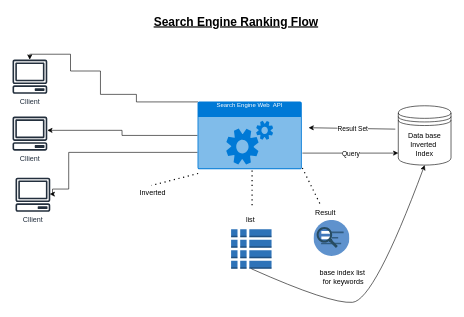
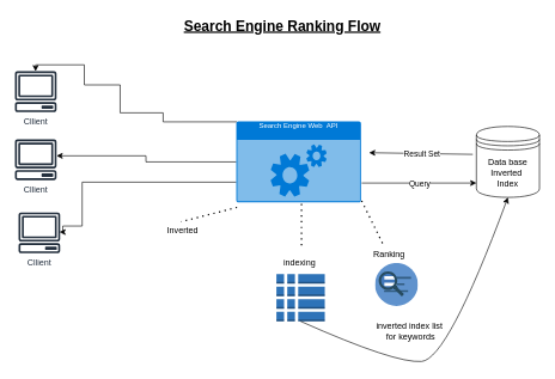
  <mxCell id="0" />
  <mxCell id="1" parent="0" />
  <mxCell id="2" value="Search Engine Ranking Flow" style="text;strokeColor=none;align=center;fillColor=none;html=1;verticalAlign=middle;whiteSpace=wrap;rounded=0;shadow=0;strokeWidth=4;perimeterSpacing=11;gradientColor=default;fontStyle=5;fontSize=20;horizontal=1;labelPosition=center;verticalLabelPosition=middle;" vertex="1" parent="1"><mxGeometry x="237" y="20" width="313" height="30" as="geometry" /></mxCell>
  <mxCell id="3" style="edgeStyle=orthogonalEdgeStyle;rounded=0;orthogonalLoop=1;jettySize=auto;html=1;exitX=0.005;exitY=0.005;exitDx=0;exitDy=0;exitPerimeter=0;" edge="1" parent="1" source="6" target="9"><mxGeometry relative="1" as="geometry"><mxPoint x="52.997" y="89.93" as="targetPoint" /><Array as="points"><mxPoint x="227" y="170" /><mxPoint x="227" y="157" /><mxPoint x="167" y="157" /><mxPoint x="167" y="118" /><mxPoint x="117" y="118" /><mxPoint x="117" y="90" /><mxPoint x="49" y="90" /></Array></mxGeometry></mxCell>
  <mxCell id="4" style="edgeStyle=orthogonalEdgeStyle;rounded=0;orthogonalLoop=1;jettySize=auto;html=1;exitX=0;exitY=0.75;exitDx=0;exitDy=0;exitPerimeter=0;entryX=0.984;entryY=0.48;entryDx=0;entryDy=0;entryPerimeter=0;" edge="1" parent="1" source="6" target="8"><mxGeometry relative="1" as="geometry"><mxPoint x="87.179" y="302.93" as="targetPoint" /><Array as="points"><mxPoint x="114" y="254" /><mxPoint x="114" y="315" /><mxPoint x="87" y="315" /><mxPoint x="87" y="323" /></Array></mxGeometry></mxCell>
  <mxCell id="5" style="edgeStyle=orthogonalEdgeStyle;rounded=0;orthogonalLoop=1;jettySize=auto;html=1;exitX=0;exitY=0.5;exitDx=0;exitDy=0;exitPerimeter=0;" edge="1" parent="1" source="6" target="7"><mxGeometry relative="1" as="geometry"><mxPoint x="98" y="233" as="targetPoint" /><Array as="points"><mxPoint x="203" y="225" /><mxPoint x="203" y="217" /></Array></mxGeometry></mxCell>
  <mxCell id="6" value="&lt;sup&gt;Search Engine Web&amp;nbsp; API&lt;/sup&gt;" style="html=1;whiteSpace=wrap;strokeColor=none;fillColor=#0079D6;labelPosition=center;verticalLabelPosition=middle;verticalAlign=top;align=center;fontSize=12;outlineConnect=0;spacingTop=-6;fontColor=#FFFFFF;sketch=0;shape=mxgraph.sitemap.services;" vertex="1" parent="1"><mxGeometry x="329" y="169" width="174" height="113.07" as="geometry" /></mxCell>
  <mxCell id="7" value="Cllient" style="sketch=0;outlineConnect=0;fontColor=#232F3E;gradientColor=none;fillColor=#232F3D;strokeColor=none;dashed=0;verticalLabelPosition=bottom;verticalAlign=top;align=center;html=1;fontSize=12;fontStyle=0;aspect=fixed;pointerEvents=1;shape=mxgraph.aws4.client;" vertex="1" parent="1"><mxGeometry x="20" y="194" width="58.5" height="57" as="geometry" /></mxCell>
  <mxCell id="8" value="Cllient" style="sketch=0;outlineConnect=0;fontColor=#232F3E;gradientColor=none;fillColor=#232F3D;strokeColor=none;dashed=0;verticalLabelPosition=bottom;verticalAlign=top;align=center;html=1;fontSize=12;fontStyle=0;aspect=fixed;pointerEvents=1;shape=mxgraph.aws4.client;" vertex="1" parent="1"><mxGeometry x="25" y="296" width="58.5" height="57" as="geometry" /></mxCell>
  <mxCell id="9" value="Cllient" style="sketch=0;outlineConnect=0;fontColor=#232F3E;gradientColor=none;fillColor=#232F3D;strokeColor=none;dashed=0;verticalLabelPosition=bottom;verticalAlign=top;align=center;html=1;fontSize=12;fontStyle=0;aspect=fixed;pointerEvents=1;shape=mxgraph.aws4.client;" vertex="1" parent="1"><mxGeometry x="20" y="99" width="58.5" height="57" as="geometry" /></mxCell>
  <mxCell id="10" value="Data base&lt;br&gt;Inverted&amp;nbsp;&lt;br&gt;Index" style="shape=datastore;whiteSpace=wrap;html=1;" vertex="1" parent="1"><mxGeometry x="664" y="176" width="88" height="99" as="geometry" /></mxCell>
  <mxCell id="11" value="" style="endArrow=none;dashed=1;html=1;dashPattern=1 3;strokeWidth=2;rounded=0;" edge="1" parent="1"><mxGeometry width="50" height="50" relative="1" as="geometry"><mxPoint x="420" y="342" as="sourcePoint" /><mxPoint x="420" y="279" as="targetPoint" /></mxGeometry></mxCell>
  <mxCell id="12" value="" style="endArrow=classic;html=1;rounded=0;" edge="1" parent="1"><mxGeometry relative="1" as="geometry"><mxPoint x="504" y="255" as="sourcePoint" /><mxPoint x="664" y="255" as="targetPoint" /></mxGeometry></mxCell>
  <mxCell id="13" value="Query" style="edgeLabel;resizable=0;html=1;align=center;verticalAlign=middle;" connectable="0" vertex="1" parent="12"><mxGeometry relative="1" as="geometry" /></mxCell>
  <mxCell id="14" value="" style="endArrow=classic;html=1;rounded=0;entryX=1.065;entryY=0.386;entryDx=0;entryDy=0;entryPerimeter=0;" edge="1" parent="1" target="6"><mxGeometry relative="1" as="geometry"><mxPoint x="659" y="215" as="sourcePoint" /><mxPoint x="555" y="215" as="targetPoint" /></mxGeometry></mxCell>
  <mxCell id="15" value="Result Set" style="edgeLabel;resizable=0;html=1;align=center;verticalAlign=middle;" connectable="0" vertex="1" parent="14"><mxGeometry relative="1" as="geometry" /></mxCell>
  <mxCell id="16" value="Inverted" style="text;html=1;align=center;verticalAlign=middle;resizable=0;points=[];autosize=1;strokeColor=none;fillColor=none;" vertex="1" parent="1"><mxGeometry x="216" y="308" width="76" height="26" as="geometry" /></mxCell>
  <mxCell id="17" value="" style="endArrow=none;dashed=1;html=1;dashPattern=1 3;strokeWidth=2;rounded=0;" edge="1" parent="1"><mxGeometry width="50" height="50" relative="1" as="geometry"><mxPoint x="330" y="289" as="sourcePoint" /><mxPoint x="252" y="309" as="targetPoint" /></mxGeometry></mxCell>
  <mxCell id="18" value="" style="outlineConnect=0;dashed=0;verticalLabelPosition=bottom;verticalAlign=top;align=center;html=1;shape=mxgraph.aws3.global_secondary_index;fillColor=#2E73B8;gradientColor=none;" vertex="1" parent="1"><mxGeometry x="385" y="382" width="67.5" height="66" as="geometry" /></mxCell>
- <mxCell id="19" value="list" style="text;html=1;align=center;verticalAlign=middle;resizable=0;points=[];autosize=1;strokeColor=none;fillColor=none;" vertex="1" parent="1"><mxGeometry x="385" y="353" width="63" height="26" as="geometry" /></mxCell>
+ <mxCell id="19" value="indexing" style="text;html=1;align=center;verticalAlign=middle;resizable=0;points=[];autosize=1;strokeColor=none;fillColor=none;" vertex="1" parent="1"><mxGeometry x="385" y="353" width="63" height="26" as="geometry" /></mxCell>
  <mxCell id="20" value="" style="image;aspect=fixed;perimeter=ellipsePerimeter;html=1;align=center;shadow=0;dashed=0;fontColor=#4277BB;labelBackgroundColor=default;fontSize=12;spacingTop=3;image=img/lib/ibm/miscellaneous/retrieve_rank.svg;" vertex="1" parent="1"><mxGeometry x="523" y="367" width="60" height="60" as="geometry" /></mxCell>
  <mxCell id="21" value="" style="endArrow=none;dashed=1;html=1;dashPattern=1 3;strokeWidth=2;rounded=0;" edge="1" parent="1"><mxGeometry width="50" height="50" relative="1" as="geometry"><mxPoint x="533" y="339" as="sourcePoint" /><mxPoint x="503" y="278" as="targetPoint" /></mxGeometry></mxCell>
- <mxCell id="22" value="Result" style="text;html=1;align=center;verticalAlign=middle;resizable=0;points=[];autosize=1;strokeColor=none;fillColor=none;" vertex="1" parent="1"><mxGeometry x="511" y="341" width="62" height="26" as="geometry" /></mxCell>
+ <mxCell id="22" value="Ranking" style="text;html=1;align=center;verticalAlign=middle;resizable=0;points=[];autosize=1;strokeColor=none;fillColor=none;" vertex="1" parent="1"><mxGeometry x="511" y="341" width="62" height="26" as="geometry" /></mxCell>
  <mxCell id="23" value="" style="curved=1;endArrow=classic;html=1;rounded=0;entryX=0.5;entryY=1;entryDx=0;entryDy=0;exitX=0.5;exitY=1;exitDx=0;exitDy=0;exitPerimeter=0;" edge="1" parent="1" source="18" target="10"><mxGeometry width="50" height="50" relative="1" as="geometry"><mxPoint x="405" y="524" as="sourcePoint" /><mxPoint x="313" y="260" as="targetPoint" /><Array as="points"><mxPoint x="551" y="507" /><mxPoint x="624" y="501" /></Array></mxGeometry></mxCell>
- <mxCell id="24" value="base index list&amp;nbsp;&lt;br&gt;for keywords" style="text;html=1;align=center;verticalAlign=middle;resizable=0;points=[];autosize=1;strokeColor=none;fillColor=none;" vertex="1" parent="1"><mxGeometry x="515" y="441" width="114" height="41" as="geometry" /></mxCell>
+ <mxCell id="24" value="inverted index list&amp;nbsp;&lt;br&gt;for keywords" style="text;html=1;align=center;verticalAlign=middle;resizable=0;points=[];autosize=1;strokeColor=none;fillColor=none;" vertex="1" parent="1"><mxGeometry x="515" y="441" width="114" height="41" as="geometry" /></mxCell>
